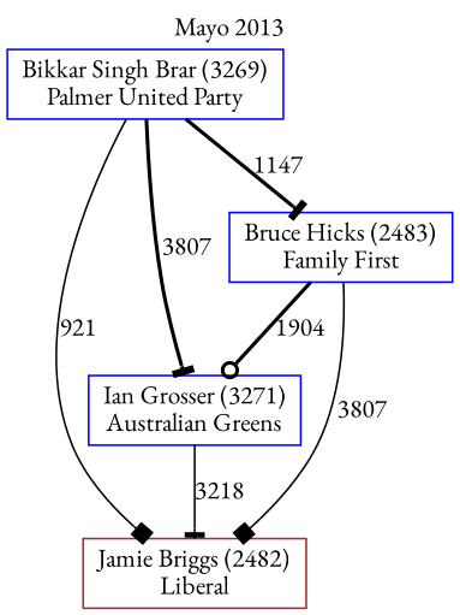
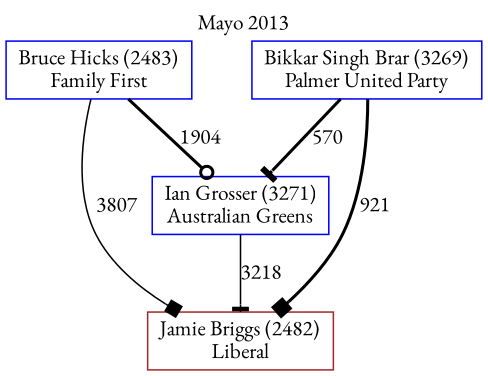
  digraph {
    fontname="EB Garamond"
    label="Mayo 2013"
    labelloc=t
    mclimit=10
    node [color=blue fontname="EB Garamond" shape=box]
    edge [arrowhead=tee fontname="EB Garamond" style=solid]
    n1 [color=brown label="Jamie Briggs (2482)\nLiberal"]
    n2 [label="Ian Grosser (3271)\nAustralian Greens"]
    n3 [label="Bruce Hicks (2483)\nFamily First"]
    n4 [label="Bikkar Singh Brar (3269)\nPalmer United Party"]
    n2 -> n1 [label=3218]
    n3 -> n1 [arrowhead=box label=3807]
    n3 -> n2 [arrowhead=odot label=1904 style=bold]
-   n4 -> n1 [arrowhead=box label=921]
-   n4 -> n2 [label=3807 style=bold]
-   n4 -> n3 [label=1147 style=bold]
+   n4 -> n1 [arrowhead=box label=921 style=bold]
+   n4 -> n2 [label=570 style=bold]
  }
